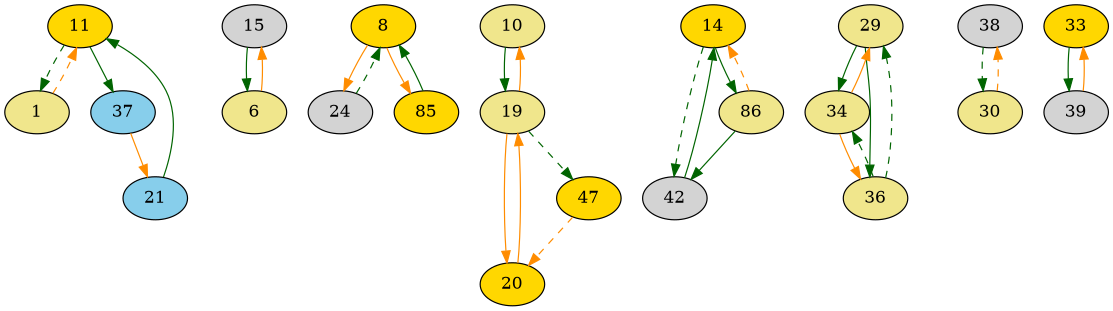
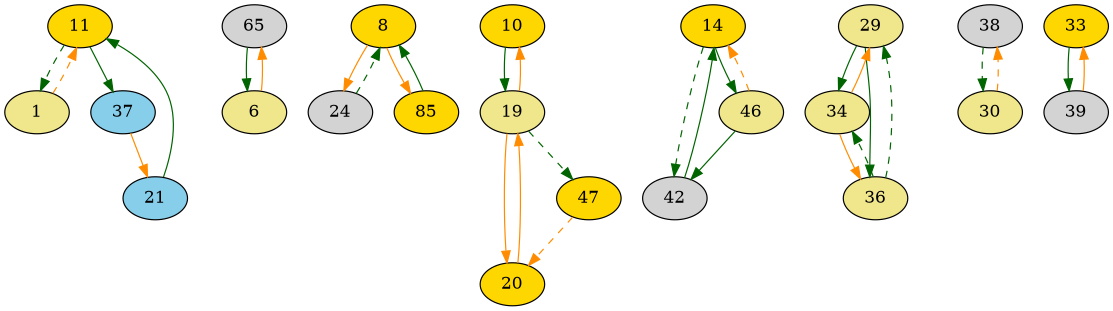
  digraph {
    node [fillcolor=gold style=filled]
    edge [color=darkgreen style=solid]
    11
    1 [fillcolor=khaki]
    37 [fillcolor=skyblue]
    21 [fillcolor=skyblue]
-   15 [fillcolor=lightgrey]
+   15 [fillcolor=lightgrey label=65]
    6 [fillcolor=khaki]
    8
    24 [fillcolor=lightgrey]
    n9 [label=85]
-   10 [fillcolor=khaki]
+   10
    19 [fillcolor=khaki]
    20
    47
    14
    42 [fillcolor=lightgrey]
-   46 [fillcolor=khaki label=86]
+   46 [fillcolor=khaki]
    29 [fillcolor=khaki]
    34 [fillcolor=khaki]
    36 [fillcolor=khaki]
    38 [fillcolor=lightgrey]
    30 [fillcolor=khaki]
    33
    39 [fillcolor=lightgrey]
    11 -> 1 [style=dashed]
    11 -> 37
    1 -> 11 [color=darkorange style=dashed]
    37 -> 21 [color=darkorange]
    21 -> 11
    15 -> 6
    6 -> 15 [color=darkorange]
    8 -> 24 [color=darkorange]
    8 -> n9 [color=darkorange]
    24 -> 8 [style=dashed]
    n9 -> 8
    10 -> 19
    19 -> 10 [color=darkorange]
    19 -> 20 [color=darkorange]
    19 -> 47 [style=dashed]
    20 -> 19 [color=darkorange]
    47 -> 20 [color=darkorange style=dashed]
    14 -> 42 [style=dashed]
    14 -> 46
    42 -> 14
    46 -> 14 [color=darkorange style=dashed]
    46 -> 42
    29 -> 34
    29 -> 36
    34 -> 29 [color=darkorange]
    34 -> 36 [color=darkorange]
    36 -> 29 [style=dashed]
    36 -> 34 [style=dashed]
    38 -> 30 [style=dashed]
    30 -> 38 [color=darkorange style=dashed]
    33 -> 39
    39 -> 33 [color=darkorange]
  }
